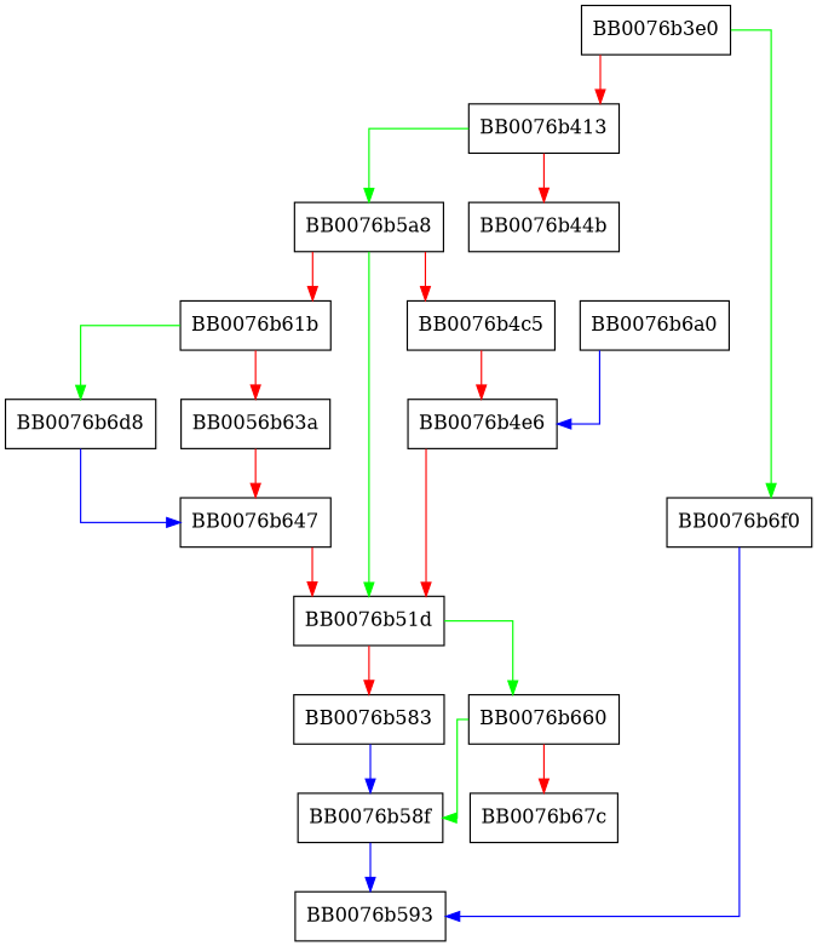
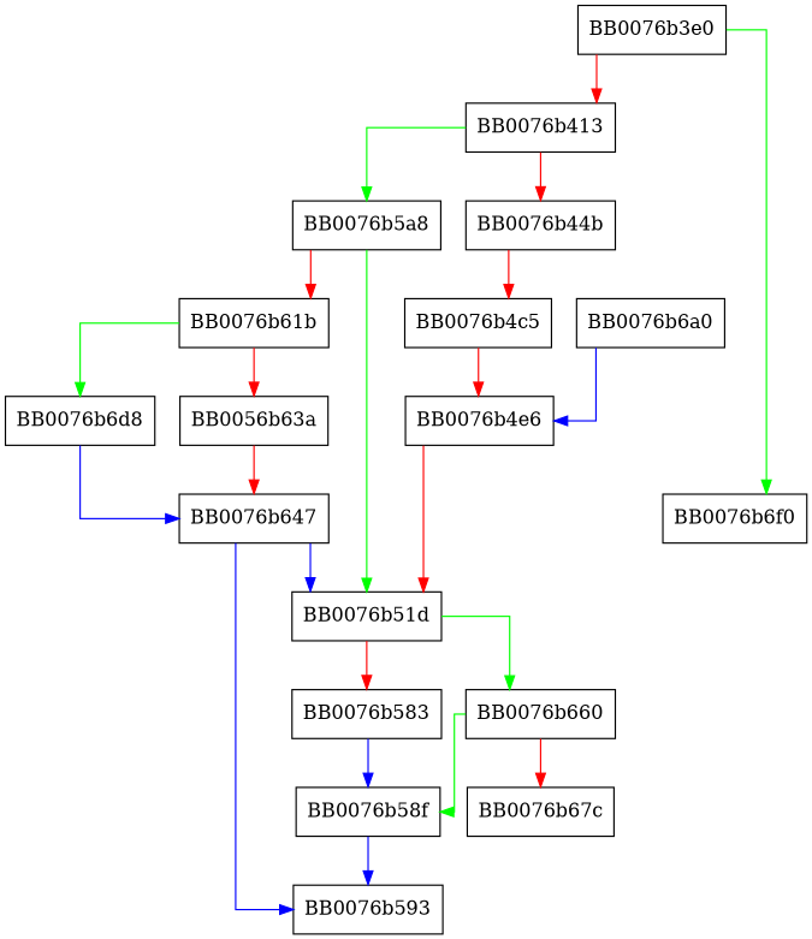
  digraph {
    splines=ortho
    node [shape=box]
    edge [color=red]
    BB0076b3e0
    BB0076b6f0
    BB0076b413
    BB0076b593
    BB0076b5a8
    BB0076b44b
    BB0076b51d
    BB0076b61b
    BB0076b4c5
    BB0076b660
    BB0076b583
    BB0076b6d8
    n13 [label=BB0056b63a]
    BB0076b6a0
    BB0076b4e6
    BB0076b58f
    BB0076b67c
    BB0076b647
    BB0076b3e0 -> BB0076b6f0 [color=green]
    BB0076b3e0 -> BB0076b413
-   BB0076b6f0 -> BB0076b593 [color=blue]
+   BB0076b647 -> BB0076b593 [color=blue]
    BB0076b413 -> BB0076b5a8 [color=green]
    BB0076b413 -> BB0076b44b
    BB0076b5a8 -> BB0076b51d [color=green]
    BB0076b5a8 -> BB0076b61b
-   BB0076b5a8 -> BB0076b4c5
+   BB0076b44b -> BB0076b4c5
    BB0076b51d -> BB0076b660 [color=green]
    BB0076b51d -> BB0076b583
    BB0076b61b -> BB0076b6d8 [color=green]
    BB0076b61b -> n13
    BB0076b4c5 -> BB0076b4e6
    BB0076b660 -> BB0076b58f [color=green]
    BB0076b660 -> BB0076b67c
    BB0076b583 -> BB0076b58f [color=blue]
    BB0076b6d8 -> BB0076b647 [color=blue]
    n13 -> BB0076b647
    BB0076b6a0 -> BB0076b4e6 [color=blue]
    BB0076b4e6 -> BB0076b51d
    BB0076b58f -> BB0076b593 [color=blue]
-   BB0076b647 -> BB0076b51d
+   BB0076b647 -> BB0076b51d [color=blue]
  }
